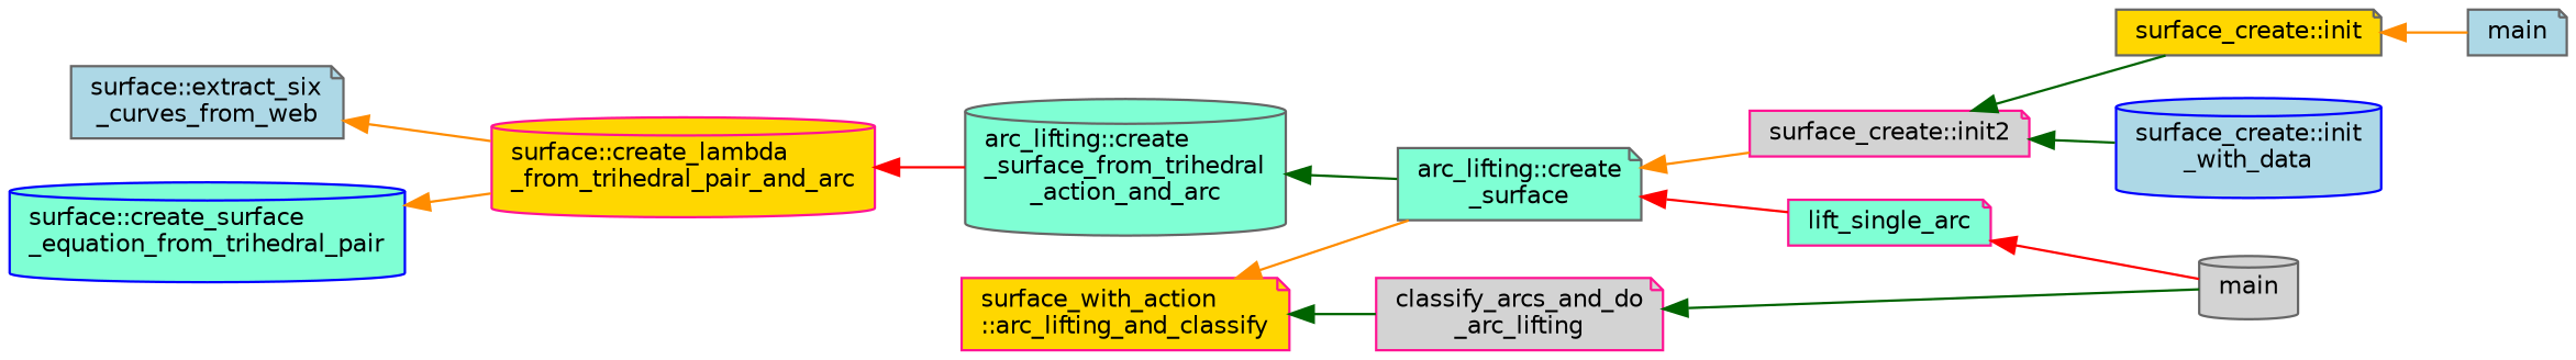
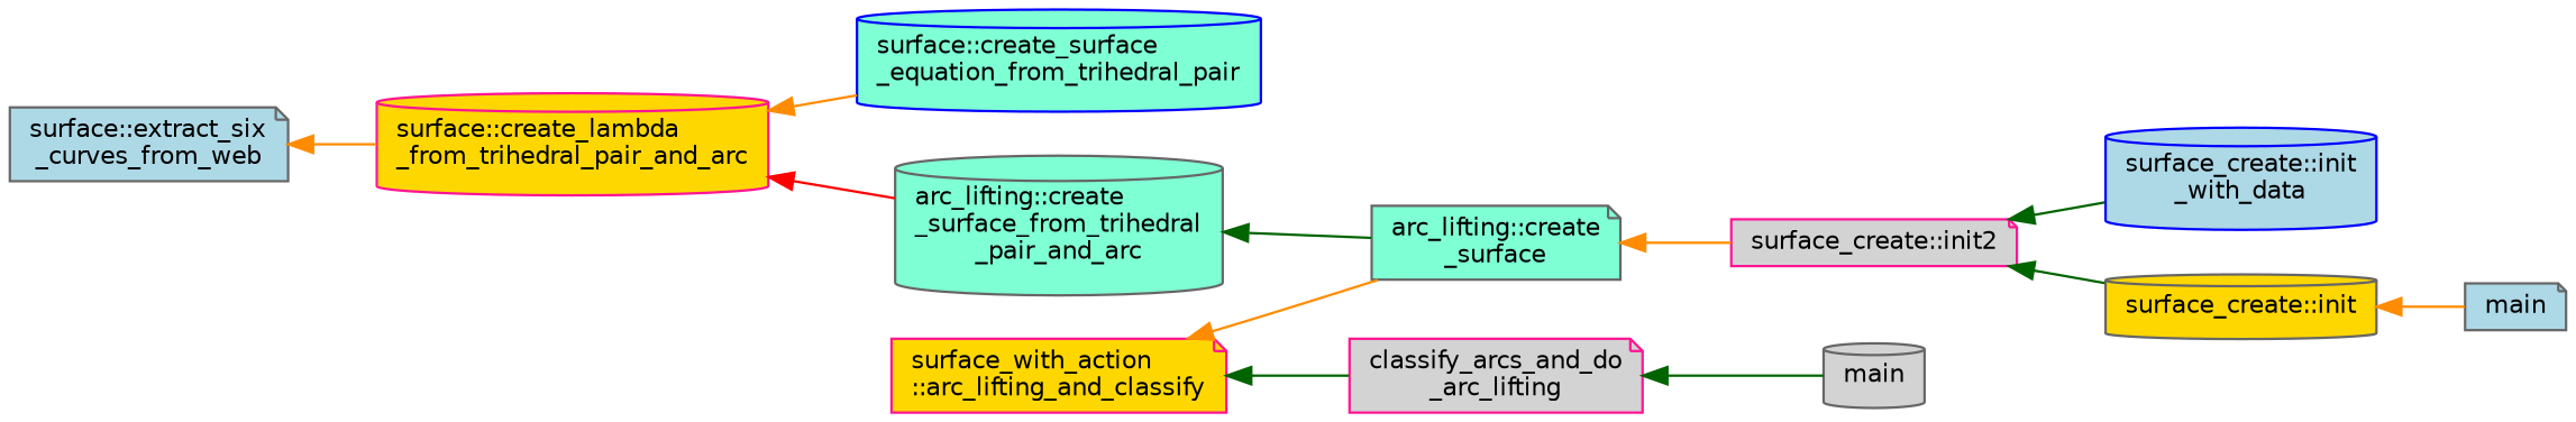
  digraph {
    rankdir=LR
    node [color=gray40 fillcolor=aquamarine fontname=Helvetica fontsize=10 shape=note style=filled]
    edge [color=darkorange dir=back fontname=Helvetica fontsize=10 labelfontname=Helvetica labelfontsize=10 style=solid]
    n1 [fillcolor=lightblue fontcolor=black height=0.2 label="surface::extract_six\l_curves_from_web" width=0.4]
    n2 [color=deeppink fillcolor=gold height=0.2 label="surface::create_lambda\l_from_trihedral_pair_and_arc" shape=cylinder width=0.4]
    n3 [color=blue height=0.2 label="surface::create_surface\l_equation_from_trihedral_pair" shape=cylinder width=0.4]
-   n4 [height=0.2 label="arc_lifting::create\l_surface_from_trihedral\l_action_and_arc" shape=cylinder width=0.4]
+   n4 [height=0.2 label="arc_lifting::create\l_surface_from_trihedral\l_pair_and_arc" shape=cylinder width=0.4]
    n5 [height=0.2 label="arc_lifting::create\l_surface" width=0.4]
-   n6 [color=deeppink height=0.2 label=lift_single_arc width=0.4]
    n7 [color=deeppink fillcolor=lightgrey height=0.2 label="surface_create::init2" width=0.4]
    n8 [fillcolor=lightgrey height=0.2 label=main shape=cylinder width=0.4]
    n9 [color=blue fillcolor=lightblue height=0.2 label="surface_create::init\l_with_data" shape=cylinder width=0.4]
-   n10 [fillcolor=gold height=0.2 label="surface_create::init" width=0.4]
+   n10 [fillcolor=gold height=0.2 label="surface_create::init" shape=cylinder width=0.4]
    n11 [color=deeppink fillcolor=gold height=0.2 label="surface_with_action\l::arc_lifting_and_classify" width=0.4]
    n12 [color=deeppink fillcolor=lightgrey height=0.2 label="classify_arcs_and_do\l_arc_lifting" width=0.4]
    n13 [fillcolor=lightblue height=0.2 label=main width=0.4]
    n1 -> n2
-   n3 -> n2
+   n2 -> n3
    n2 -> n4 [color=red]
    n4 -> n5 [color=darkgreen]
-   n5 -> n6 [color=red]
    n5 -> n7
-   n6 -> n8 [color=red]
    n7 -> n9 [color=darkgreen]
    n7 -> n10 [color=darkgreen]
    n10 -> n13
    n11 -> n5
    n11 -> n12 [color=darkgreen]
    n12 -> n8 [color=darkgreen]
  }
